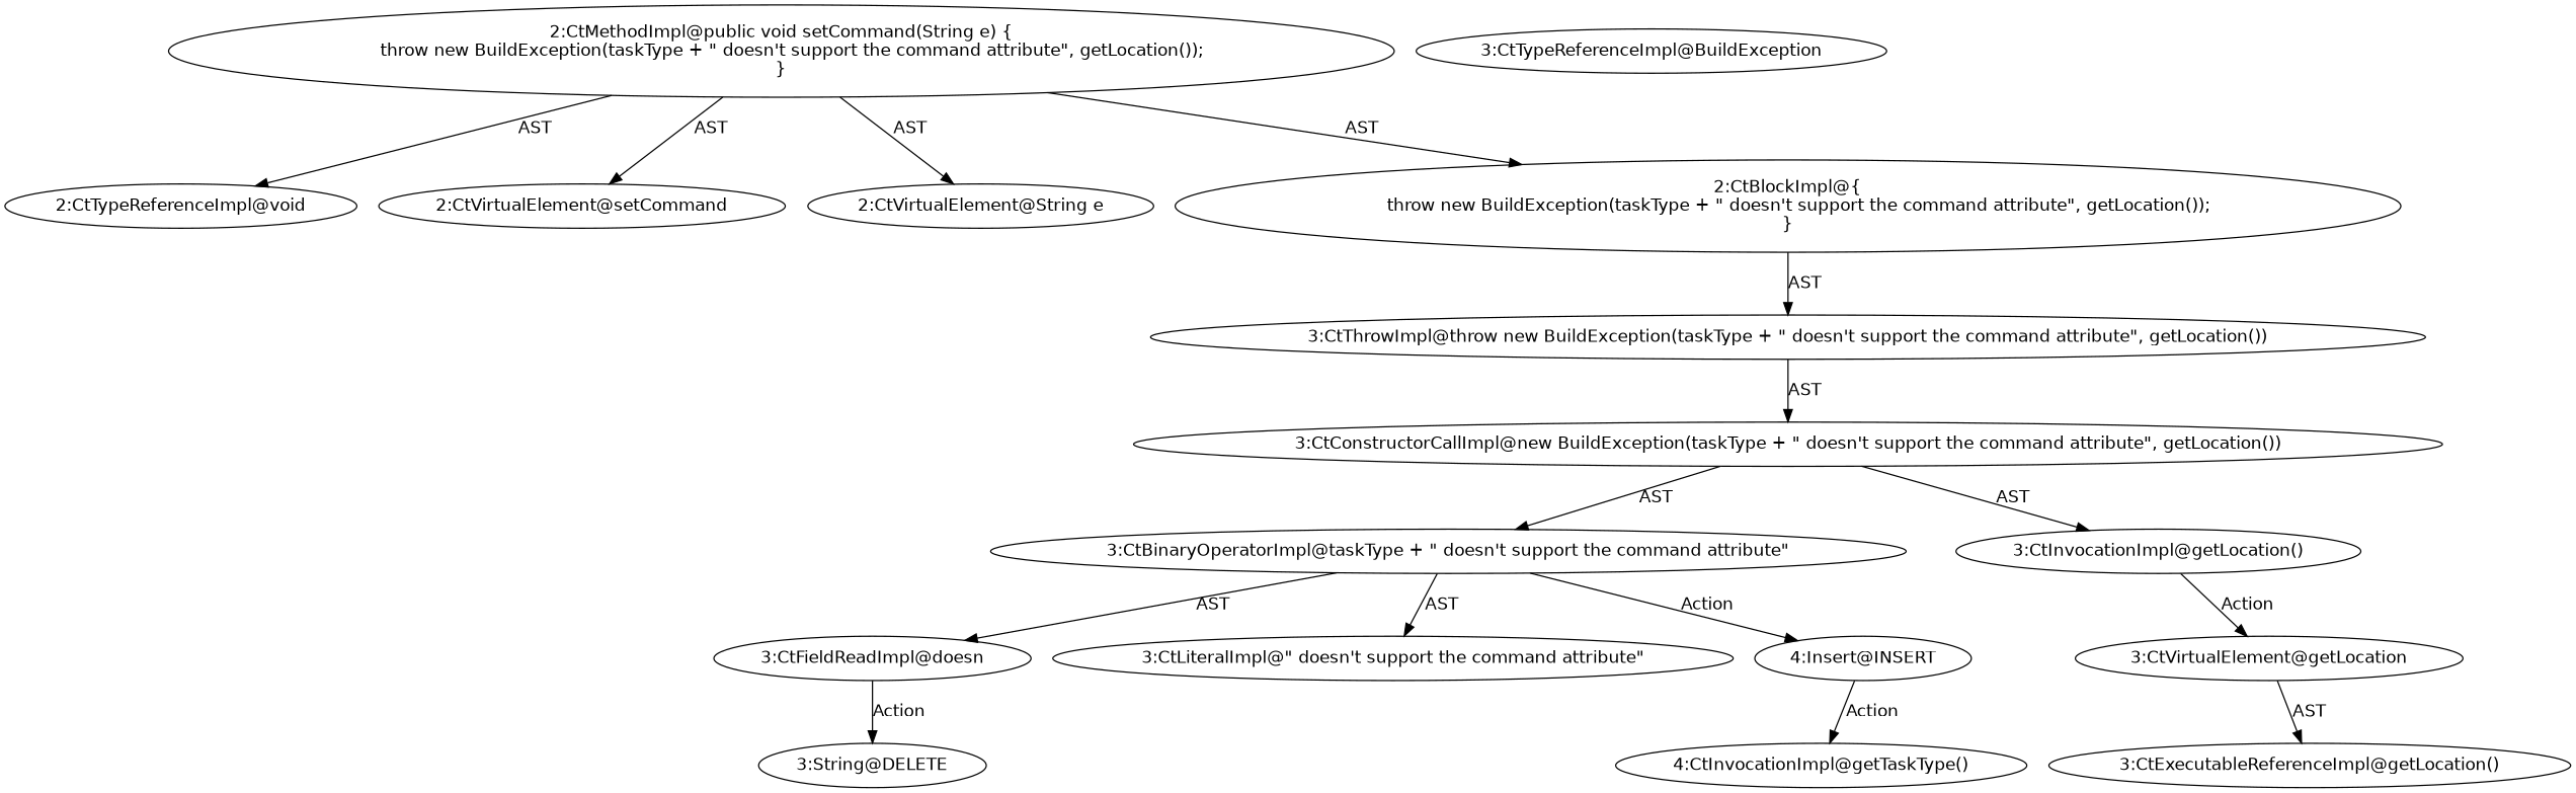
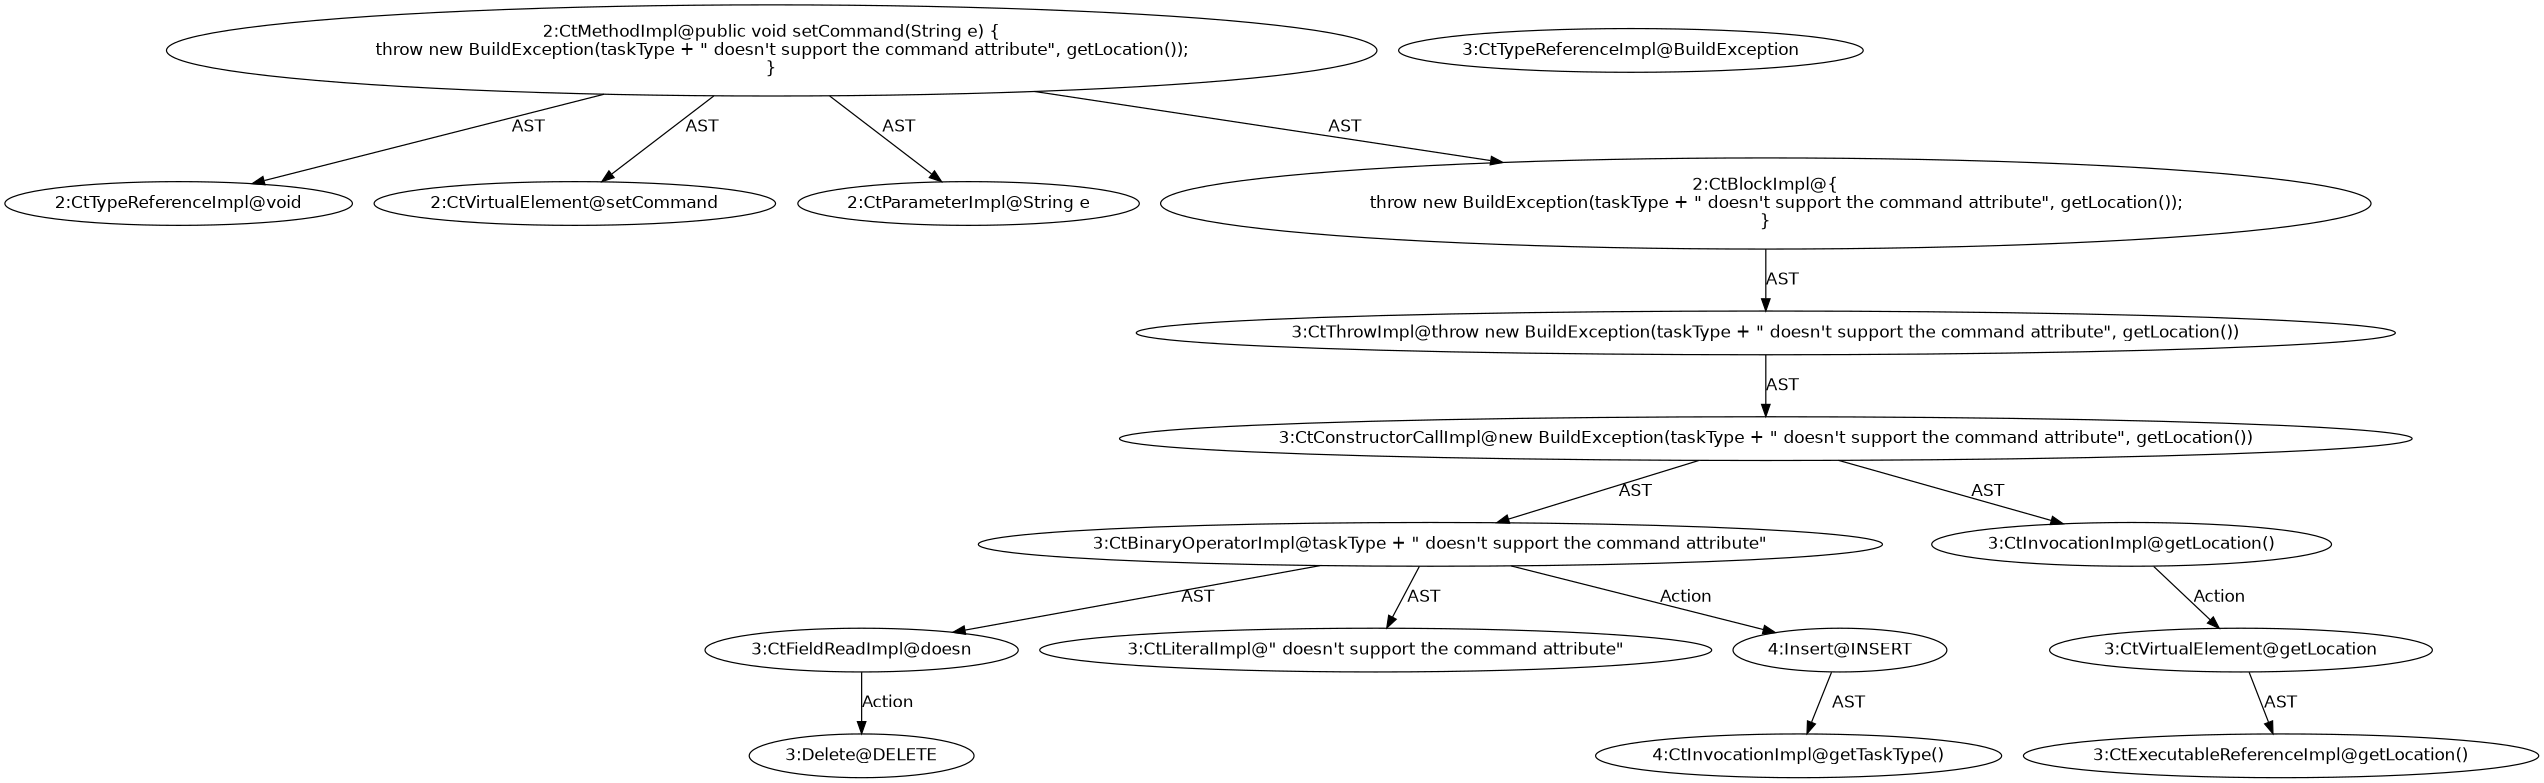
  digraph {
    fontname="DejaVu Sans"
    node [fontname="DejaVu Sans" shape=ellipse]
    edge [fontname="DejaVu Sans"]
    n1 [label="2:CtTypeReferenceImpl@void"]
    n2 [label="2:CtVirtualElement@setCommand"]
-   n3 [label="2:CtVirtualElement@String e"]
+   n3 [label="2:CtParameterImpl@String e"]
    n4 [label="3:CtTypeReferenceImpl@BuildException"]
    n5 [label="3:CtFieldReadImpl@doesn"]
-   n6 [label="3:String@DELETE"]
+   n6 [label="3:Delete@DELETE"]
    n7 [label="3:CtLiteralImpl@\" doesn\'t support the command attribute\""]
    n8 [label="3:CtBinaryOperatorImpl@taskType + \" doesn\'t support the command attribute\""]
    n9 [label="4:Insert@INSERT"]
    n10 [label="4:CtInvocationImpl@getTaskType()"]
    n11 [label="3:CtExecutableReferenceImpl@getLocation()"]
    n12 [label="3:CtVirtualElement@getLocation"]
    n13 [label="3:CtInvocationImpl@getLocation()"]
    n14 [label="3:CtConstructorCallImpl@new BuildException(taskType + \" doesn\'t support the command attribute\", getLocation())"]
    n15 [label="3:CtThrowImpl@throw new BuildException(taskType + \" doesn\'t support the command attribute\", getLocation())"]
    n16 [label="2:CtBlockImpl@\{\n    throw new BuildException(taskType + \" doesn\'t support the command attribute\", getLocation());\n\}"]
    n17 [label="2:CtMethodImpl@public void setCommand(String e) \{\n    throw new BuildException(taskType + \" doesn\'t support the command attribute\", getLocation());\n\}"]
    n5 -> n6 [label=Action]
    n8 -> n5 [label=AST]
    n8 -> n7 [label=AST]
    n8 -> n9 [label=Action]
-   n9 -> n10 [label=Action]
+   n9 -> n10 [label=AST]
    n12 -> n11 [label=AST]
    n13 -> n12 [label=Action]
    n14 -> n8 [label=AST]
    n14 -> n13 [label=AST]
    n15 -> n14 [label=AST]
    n16 -> n15 [label=AST]
    n17 -> n1 [label=AST]
    n17 -> n2 [label=AST]
    n17 -> n3 [label=AST]
    n17 -> n16 [label=AST]
  }
